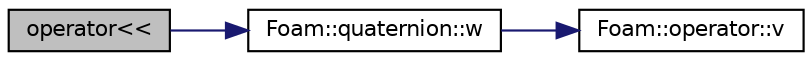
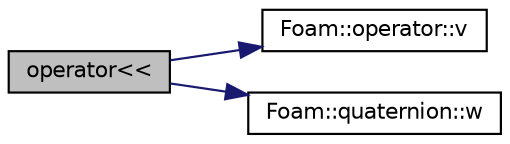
  digraph {
    rankdir=LR
    node [color=black fontname=Helvetica fontsize=10 shape=record]
    edge [color=midnightblue fontname=Helvetica fontsize=10 labelfontname=Helvetica labelfontsize=10 style=solid]
    n1 [fillcolor=grey75 fontcolor=black height=0.2 label="operator\<\<" style=filled width=0.4]
    n2 [height=0.2 label="Foam::operator::v" width=0.4]
    n3 [height=0.2 label="Foam::quaternion::w" width=0.4]
-   n3 -> n2
+   n1 -> n2
    n1 -> n3
  }
